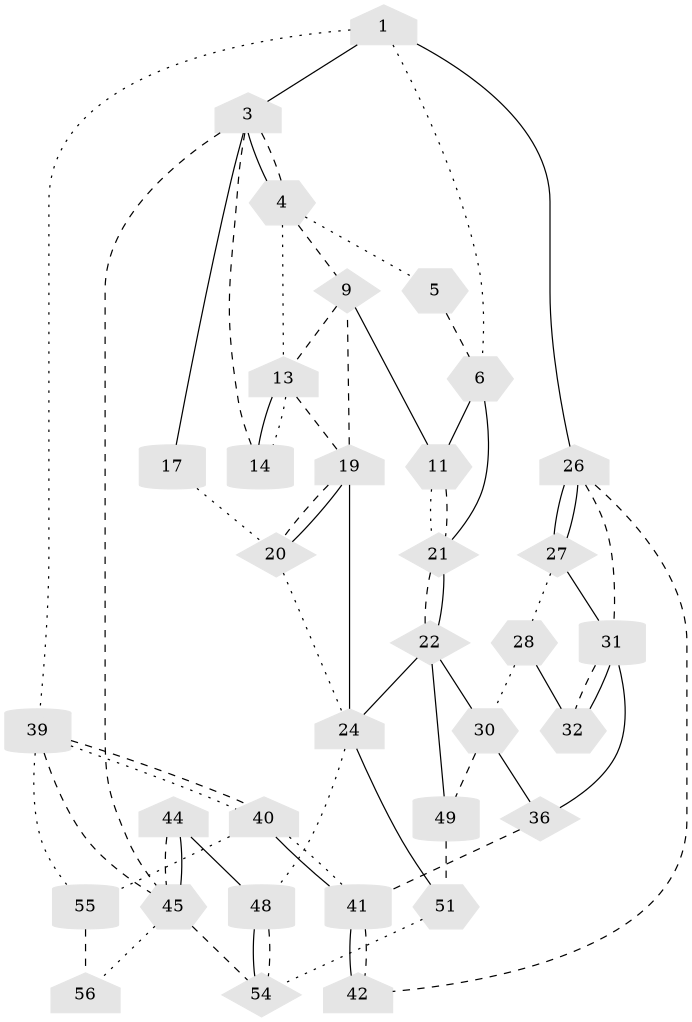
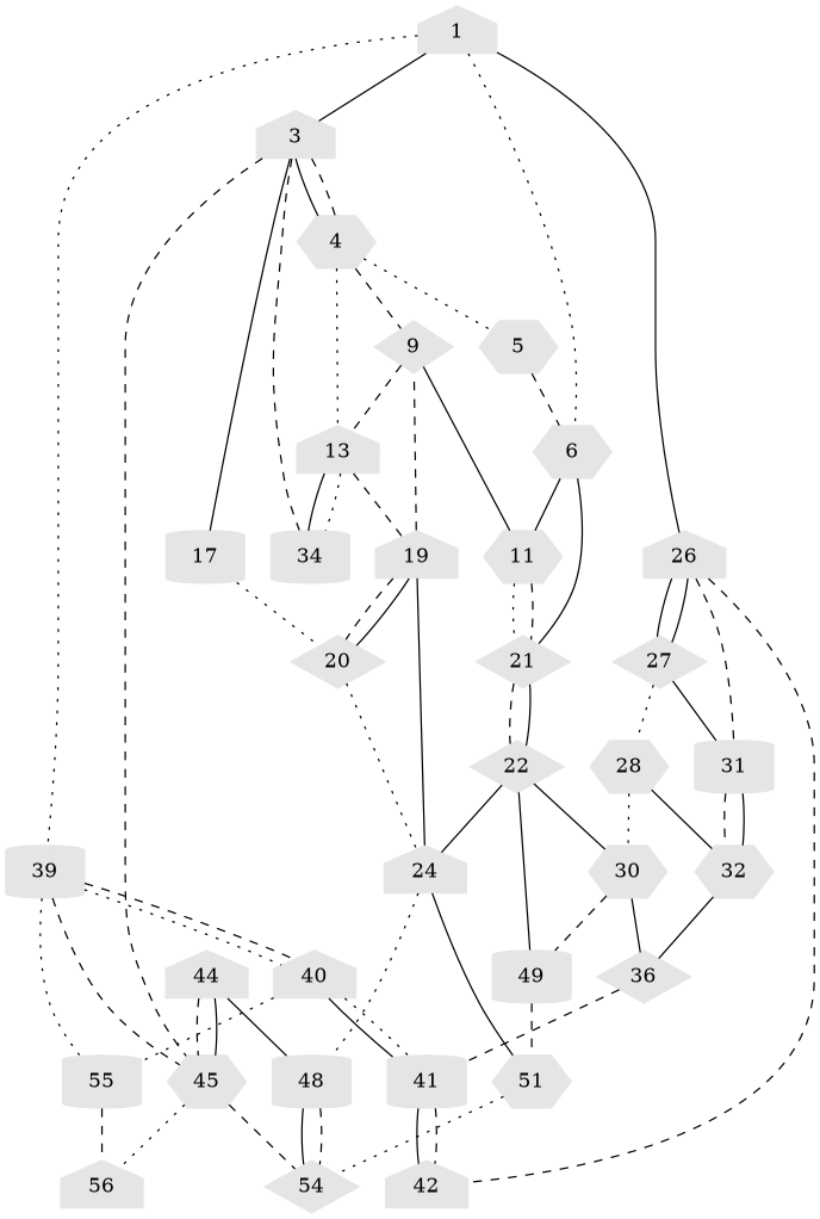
  graph {
    node [color=gray90 shape=house style=filled]
    edge [style=solid]
    1 [super="+2"]
    3 [super="+15"]
    6 [shape=hexagon super="+7"]
    26 [super="+34"]
    39 [shape=cylinder]
    4 [shape=hexagon super="+10"]
-   14 [shape=cylinder]
+   14 [shape=cylinder label=34]
    17 [shape=cylinder super="+18"]
    45 [shape=hexagon super="+57"]
    11 [shape=hexagon]
    21 [shape=diamond super="+25"]
    27 [shape=diamond]
    31 [shape=cylinder super="+33"]
    42
    40 [super="+52"]
    55 [shape=cylinder super="+58"]
    5 [shape=hexagon super="+8"]
    9 [shape=diamond super="+12"]
    13 [super="+16"]
    20 [shape=diamond super="+43"]
    54 [shape=diamond]
    56
    19
    22 [shape=diamond super="+23"]
    24 [super="+47"]
    48 [shape=cylinder]
    51 [shape=hexagon super="+53"]
    44
    30 [shape=hexagon super="+38"]
    49 [shape=cylinder super="+50"]
    28 [shape=hexagon super="+29"]
    32 [shape=hexagon super="+35"]
    36 [shape=diamond super="+37"]
    41 [shape=cylinder super="+46"]
    1 -- 3
    1 -- 6 [style=dotted]
    1 -- 26
    1 -- 39 [style=dotted]
    3 -- 4
    3 -- 4 [style=dashed]
    3 -- 14 [style=dashed]
    3 -- 17
    3 -- 45 [style=dashed]
    6 -- 11
    6 -- 21
    26 -- 27
    26 -- 27
    26 -- 31 [style=dashed]
    26 -- 42 [style=dashed]
    39 -- 45 [style=dashed]
    39 -- 40 [style=dotted]
    39 -- 40 [style=dashed]
    39 -- 55 [style=dotted]
    4 -- 5 [style=dotted]
    4 -- 9 [style=dashed]
    4 -- 13 [style=dotted]
    17 -- 20 [style=dotted weight=2]
    45 -- 54 [style=dashed]
    45 -- 56 [style=dotted]
    11 -- 21 [style=dotted]
    11 -- 21 [style=dashed]
    21 -- 22 [style=dashed]
    21 -- 22
    27 -- 31
    27 -- 28 [style=dotted]
    31 -- 32 [style=dashed weight=2]
    31 -- 32
    40 -- 55 [style=dotted]
    40 -- 41
    40 -- 41 [style=dotted]
    55 -- 56 [style=dashed weight=2]
    5 -- 6 [style=dashed]
    9 -- 11
    9 -- 13 [style=dashed]
    13 -- 14
    13 -- 14 [style=dotted]
    13 -- 19 [style=dashed]
    20 -- 24 [style=dotted]
    19 -- 9 [style=dashed]
    19 -- 20 [style=dashed]
    19 -- 20
    19 -- 24
    22 -- 24
    22 -- 30
    22 -- 49
    24 -- 48 [style=dotted]
    24 -- 51
    48 -- 54
    48 -- 54 [style=dashed]
    51 -- 54 [style=dotted]
    44 -- 45 [style=dashed]
    44 -- 45
    44 -- 48
    30 -- 49 [style=dashed]
    30 -- 36
    49 -- 51 [style=dashed weight=2]
    28 -- 30 [style=dotted]
    28 -- 32
-   31 -- 36
+   32 -- 36
    36 -- 41 [style=dashed]
    41 -- 42 [weight=2]
    41 -- 42 [style=dashed]
  }
